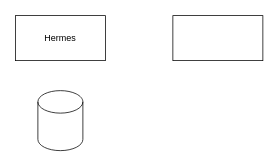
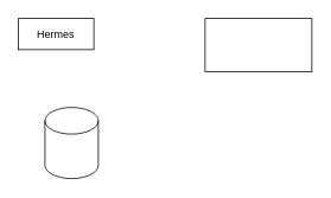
  <mxCell id="0" />
  <mxCell id="1" parent="0" />
- <mxCell id="2" value="Hermes" style="rounded=0;whiteSpace=wrap;html=1;" parent="1" vertex="1"><mxGeometry x="20" y="20" width="120" height="60" as="geometry" /></mxCell>
+ <mxCell id="2" value="Hermes" style="rounded=0;whiteSpace=wrap;html=1;" parent="1" vertex="1"><mxGeometry x="20" y="20" width="85" height="35" as="geometry" /></mxCell>
  <mxCell id="3" value="" style="shape=cylinder3;whiteSpace=wrap;html=1;boundedLbl=1;backgroundOutline=1;size=15;" vertex="1" parent="1"><mxGeometry x="50" y="120" width="60" height="80" as="geometry" /></mxCell>
  <mxCell id="4" value="" style="rounded=0;whiteSpace=wrap;html=1;" vertex="1" parent="1"><mxGeometry x="230" y="20" width="120" height="60" as="geometry" /></mxCell>
